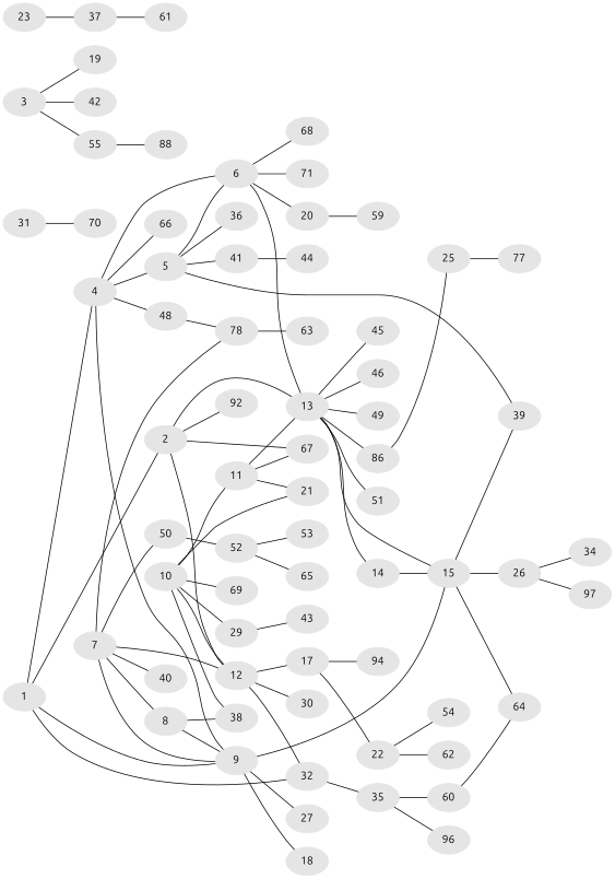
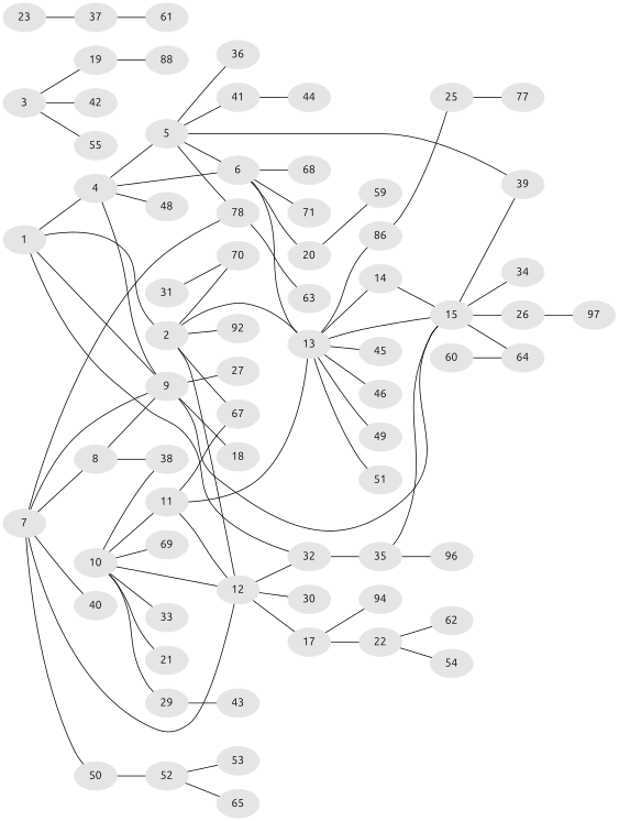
  graph {
    fontname=Ubuntu
    rankdir=LR
    node [color=gray90 fontname=Ubuntu style=filled]
    edge [fontname=Ubuntu]
    1
    2
    4
    9
    32
    12
    13
    67
    70
    n10 [label=92]
    3
    19
    42
    55
    5
    6
    48
-   66
    15
    18
    27
    35
    17
    30
    14
    n26 [label=86]
    45
    46
    49
    51
    n31 [label=88]
    n32 [label=78]
    36
    39
    41
    20
    68
    71
    63
    44
    59
    7
    8
    40
    50
    38
    52
    23
    37
    26
    34
    64
    31
    10
    11
    21
    29
+   33
    69
    43
    22
    n62 [label=94]
    25
    n64 [label=97]
    n65 [label=77]
    54
    62
    61
    n69 [label=96]
    60
    53
    65
    1 -- 2
    1 -- 4
    1 -- 9
    1 -- 32
    2 -- 12
    2 -- 13
    2 -- 67
+   2 -- 70
    2 -- n10
    4 -- 9
    4 -- 5
    4 -- 6
    4 -- 48
-   4 -- 66
    9 -- 15
    9 -- 18
    9 -- 27
    32 -- 35
    12 -- 32
    12 -- 17
    12 -- 30
    13 -- 15
    13 -- 14
    13 -- n26
    13 -- 45
    13 -- 46
    13 -- 49
    13 -- 51
    3 -- 19
    3 -- 42
    3 -- 55
-   55 -- n31
+   19 -- n31
    5 -- 6
-   48 -- n32
+   5 -- n32
    5 -- 36
    5 -- 39
    5 -- 41
    6 -- 13
    6 -- 20
    6 -- 68
    6 -- 71
    15 -- 39
    15 -- 26
-   26 -- 34
+   15 -- 34
    15 -- 64
    35 -- n69
-   35 -- 60
+   35 -- 15
    17 -- 22
    17 -- n62
    14 -- 15
    n26 -- 25
    n32 -- 63
    41 -- 44
    20 -- 59
    7 -- 9
    7 -- 12
    7 -- n32
    7 -- 8
    7 -- 40
    7 -- 50
    8 -- 9
    8 -- 38
    50 -- 52
    52 -- 53
    52 -- 65
    23 -- 37
    37 -- 61
    26 -- n64
    31 -- 70
    10 -- 12
    10 -- 38
    10 -- 11
    10 -- 21
    10 -- 29
+   10 -- 33
    10 -- 69
-   11 -- 21
+   11 -- 12
    11 -- 13
    11 -- 67
    29 -- 43
    22 -- 54
    22 -- 62
    25 -- n65
    60 -- 64
  }
